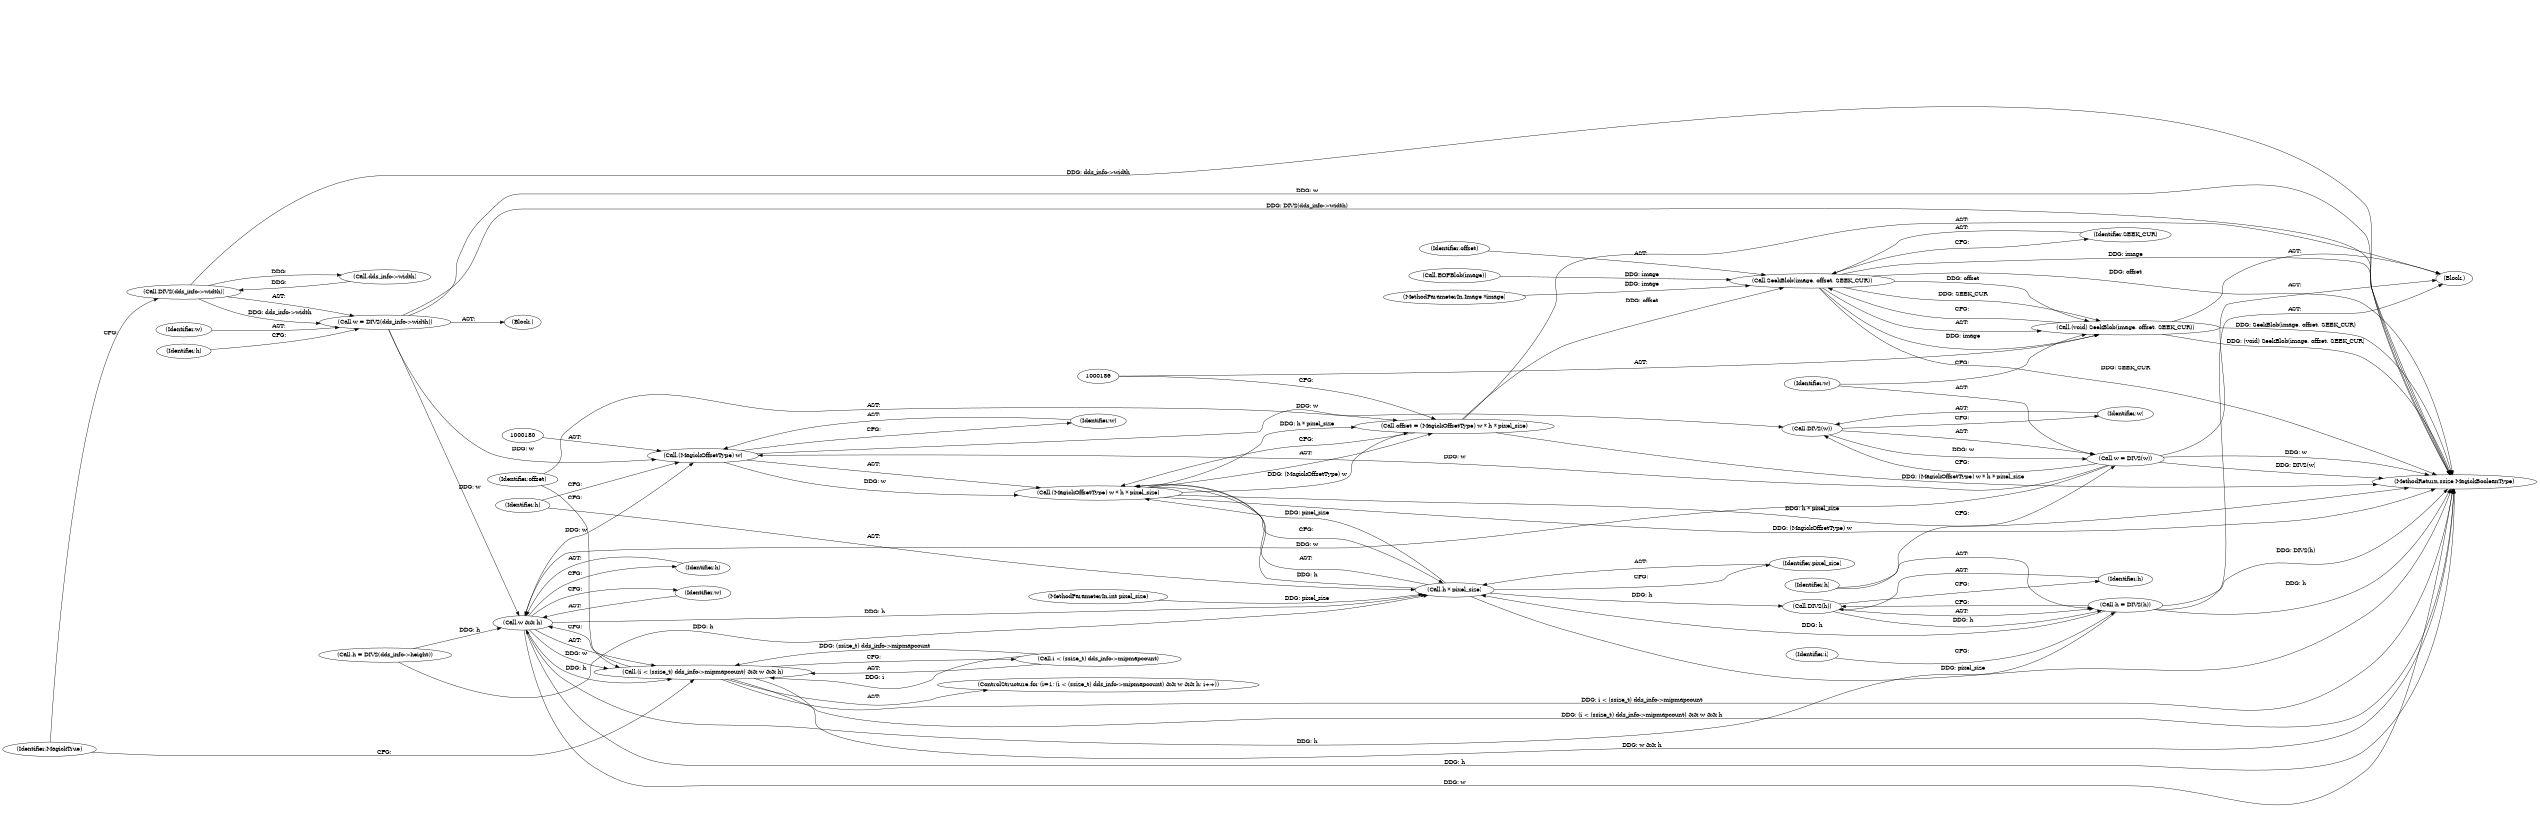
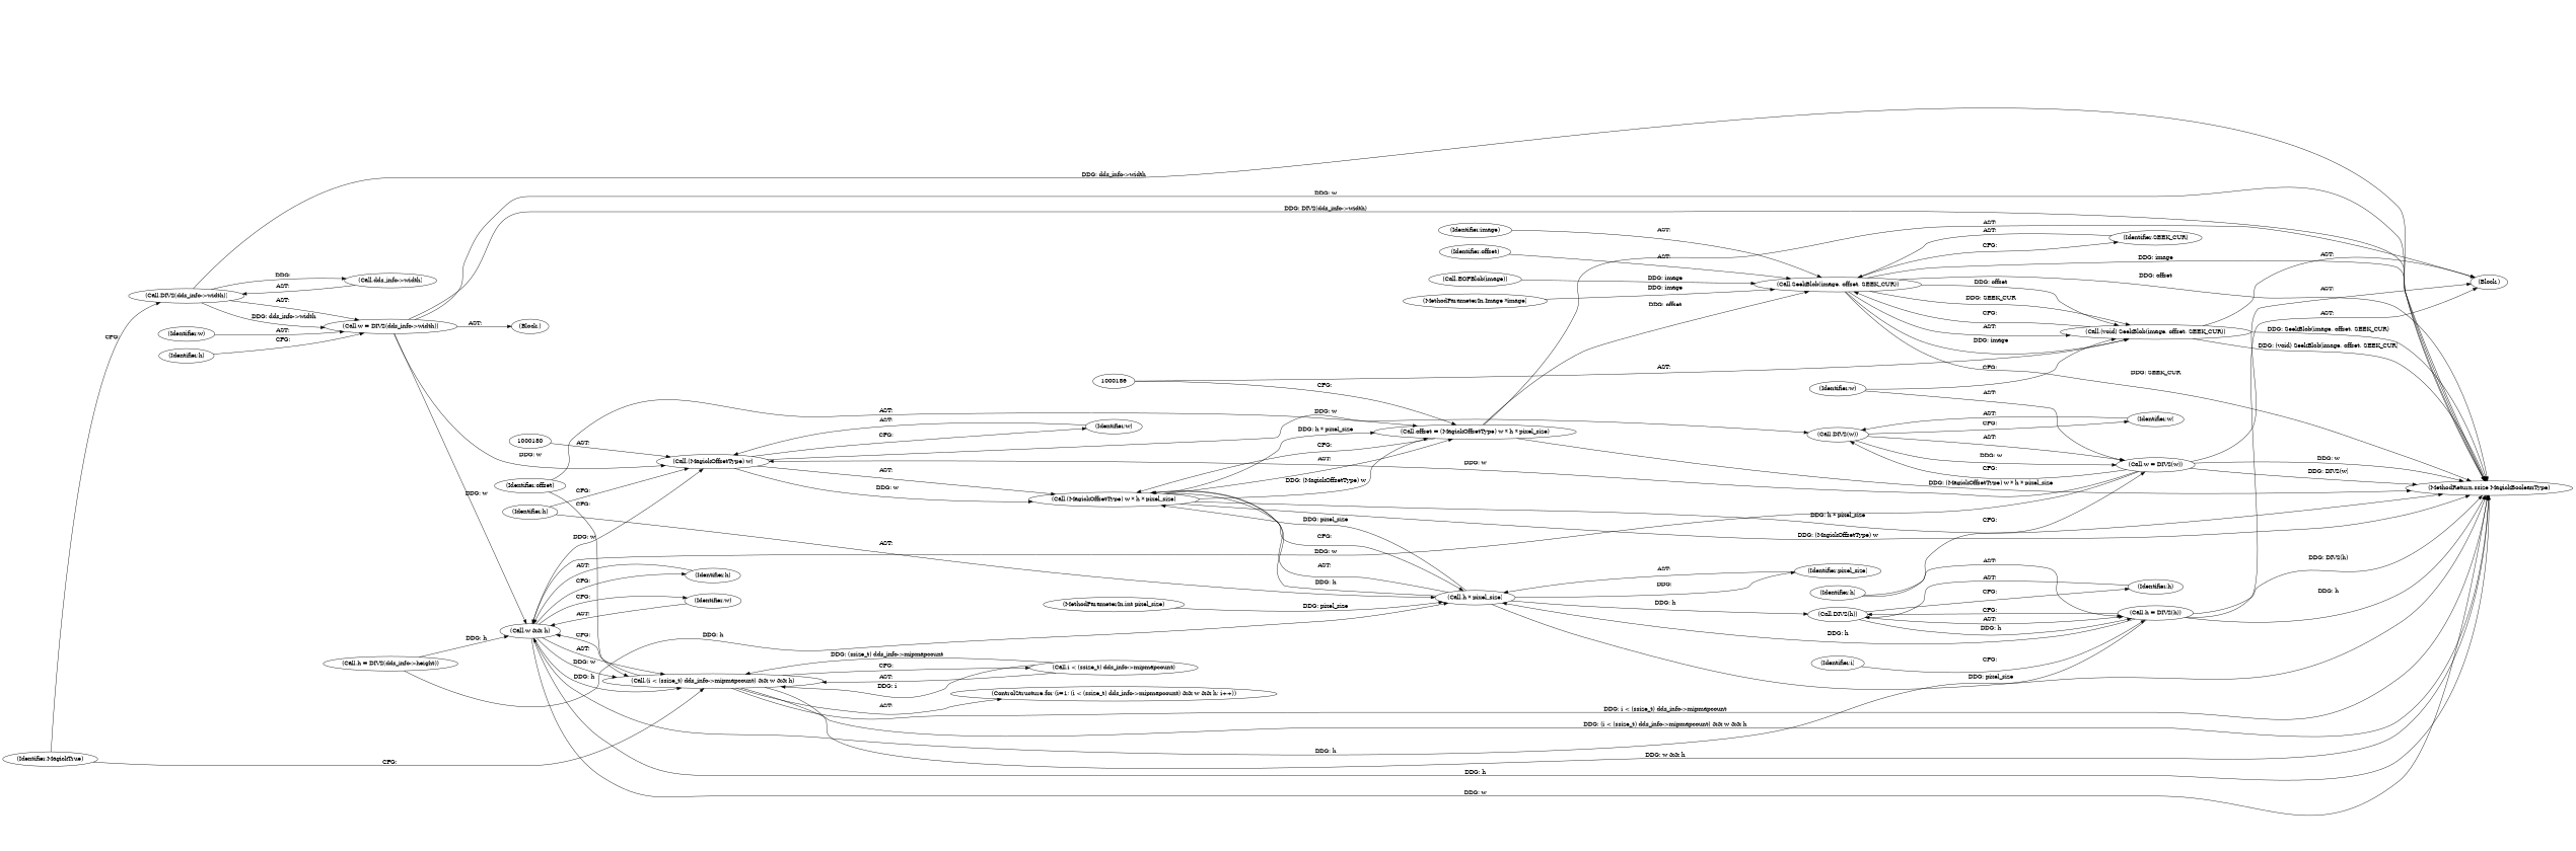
  digraph {
    rankdir=LR
    n1 [label="(Call,DIV2(dds_info->width))"]
    n2 [label="(Call,w = DIV2(dds_info->width))"]
    n3 [label="(Call,dds_info->width)"]
    n4 [label="(MethodReturn,ssize MagickBooleanType)"]
    n5 [label="(Call,w && h)"]
    n6 [label="(Call,(MagickOffsetType) w)"]
    n7 [label="(Block,)"]
    n8 [label="(Call,(i < (ssize_t) dds_info->mipmapcount) && w && h)"]
    n9 [label="(Call,h * pixel_size)"]
    n10 [label="(Identifier,h)"]
    n11 [label="(Identifier,w)"]
    n12 [label="(Call,(MagickOffsetType) w * h * pixel_size)"]
    n13 [label="(Call,DIV2(w))"]
    n14 [label="(Identifier,w)"]
    n15 [label="(ControlStructure,for (i=1; (i < (ssize_t) dds_info->mipmapcount) && w && h; i++))"]
    n16 [label="(Call,i < (ssize_t) dds_info->mipmapcount)"]
    n17 [label="(Call,DIV2(h))"]
    n18 [label="(Identifier,pixel_size)"]
    n19 [label="(Call,offset = (MagickOffsetType) w * h * pixel_size)"]
    n20 [label="(Call,w = DIV2(w))"]
    n21 [label="(Identifier,w)"]
    n22 [label="(Call,SeekBlob(image, offset, SEEK_CUR))"]
    n23 [label="(Block,)"]
    n24 [label="(Call,(void) SeekBlob(image, offset, SEEK_CUR))"]
    n25 [label="(Identifier,SEEK_CUR)"]
    n26 [label="(Call,h = DIV2(h))"]
    n27 [label="(Identifier,h)"]
    n28 [label="(Identifier,h)"]
    n29 [label="(Identifier,w)"]
    n30 [label="(Identifier,i)"]
    n31 [label="(Identifier,MagickTrue)"]
    n32 [label="(Identifier,w)"]
    n33 [label="(Identifier,offset)"]
+   n34 [label="(Identifier,image)"]
    n35 [label="(MethodParameterIn,int pixel_size)"]
    n36 [label="(Identifier,offset)"]
    n37 [label="(Call,h = DIV2(dds_info->height))"]
    n38 [label="(Identifier,h)"]
    n39 [label="(Call,EOFBlob(image))"]
    n40 [label="(MethodParameterIn,Image *image)"]
    n41 [label="(Identifier,h)"]
    1000180
    1000186
    n1 -> n2 [label="AST: "]
    n1 -> n2 [label="DDG: dds_info->width"]
    n1 -> n3 [label="DDG: "]
    n1 -> n4 [label="DDG: dds_info->width"]
    n2 -> n4 [label="DDG: DIV2(dds_info->width)"]
    n2 -> n4 [label="DDG: w"]
    n2 -> n5 [label="DDG: w"]
    n2 -> n6 [label="DDG: w"]
    n2 -> n7 [label="AST: "]
-   n3 -> n1 [label="DDG: "]
+   n3 -> n1 [label="AST: "]
    n5 -> n4 [label="DDG: h"]
    n5 -> n4 [label="DDG: w"]
    n5 -> n6 [label="DDG: w"]
    n5 -> n8 [label="AST: "]
    n5 -> n8 [label="DDG: w"]
    n5 -> n8 [label="DDG: h"]
-   n5 -> n9 [label="DDG: h"]
    n5 -> n10 [label="CFG: "]
    n5 -> n11 [label="CFG: "]
    n6 -> n12 [label="AST: "]
    n6 -> n12 [label="DDG: w"]
    n6 -> n13 [label="DDG: w"]
    n6 -> n14 [label="CFG: "]
    n8 -> n4 [label="DDG: w && h"]
    n8 -> n4 [label="DDG: i < (ssize_t) dds_info->mipmapcount"]
    n8 -> n4 [label="DDG: (i < (ssize_t) dds_info->mipmapcount) && w && h"]
    n8 -> n5 [label="CFG: "]
    n8 -> n15 [label="AST: "]
    n8 -> n16 [label="CFG: "]
    n9 -> n4 [label="DDG: pixel_size"]
    n9 -> n12 [label="AST: "]
    n9 -> n12 [label="DDG: h"]
    n9 -> n12 [label="DDG: pixel_size"]
    n9 -> n17 [label="DDG: h"]
-   n9 -> n18 [label="CFG: "]
+   n9 -> n18 [label="DDG: "]
    n10 -> n5 [label="AST: "]
    n11 -> n5 [label="AST: "]
    n12 -> n4 [label="DDG: h * pixel_size"]
    n12 -> n4 [label="DDG: (MagickOffsetType) w"]
    n12 -> n9 [label="CFG: "]
    n12 -> n19 [label="AST: "]
    n12 -> n19 [label="DDG: (MagickOffsetType) w"]
    n12 -> n19 [label="DDG: h * pixel_size"]
    n13 -> n20 [label="AST: "]
    n13 -> n20 [label="DDG: w"]
    n13 -> n21 [label="CFG: "]
    n14 -> n6 [label="AST: "]
    n16 -> n8 [label="AST: "]
    n16 -> n8 [label="DDG: i"]
    n16 -> n8 [label="DDG: (ssize_t) dds_info->mipmapcount"]
    n17 -> n26 [label="AST: "]
    n17 -> n26 [label="DDG: h"]
    n17 -> n27 [label="CFG: "]
    n18 -> n9 [label="AST: "]
    n19 -> n4 [label="DDG: (MagickOffsetType) w * h * pixel_size"]
    n19 -> n12 [label="CFG: "]
    n19 -> n22 [label="DDG: offset"]
    n19 -> n23 [label="AST: "]
    n20 -> n4 [label="DDG: DIV2(w)"]
    n20 -> n4 [label="DDG: w"]
    n20 -> n5 [label="DDG: w"]
    n20 -> n6 [label="DDG: w"]
    n20 -> n13 [label="CFG: "]
    n20 -> n23 [label="AST: "]
    n21 -> n13 [label="AST: "]
    n22 -> n4 [label="DDG: SEEK_CUR"]
    n22 -> n4 [label="DDG: image"]
    n22 -> n4 [label="DDG: offset"]
    n22 -> n24 [label="AST: "]
    n22 -> n24 [label="DDG: image"]
    n22 -> n24 [label="DDG: offset"]
    n22 -> n24 [label="DDG: SEEK_CUR"]
    n22 -> n25 [label="CFG: "]
    n24 -> n4 [label="DDG: (void) SeekBlob(image, offset, SEEK_CUR)"]
    n24 -> n4 [label="DDG: SeekBlob(image, offset, SEEK_CUR)"]
    n24 -> n22 [label="CFG: "]
    n24 -> n23 [label="AST: "]
    n25 -> n22 [label="AST: "]
    n26 -> n4 [label="DDG: DIV2(h)"]
    n26 -> n4 [label="DDG: h"]
    n26 -> n5 [label="DDG: h"]
    n26 -> n9 [label="DDG: h"]
    n26 -> n17 [label="CFG: "]
    n26 -> n23 [label="AST: "]
    n27 -> n17 [label="AST: "]
    n28 -> n6 [label="CFG: "]
    n28 -> n9 [label="AST: "]
    n29 -> n20 [label="AST: "]
    n29 -> n24 [label="CFG: "]
    n30 -> n26 [label="CFG: "]
    n31 -> n1 [label="CFG: "]
    n31 -> n8 [label="CFG: "]
    n32 -> n2 [label="AST: "]
    n33 -> n8 [label="CFG: "]
    n33 -> n19 [label="AST: "]
+   n34 -> n22 [label="AST: "]
    n35 -> n9 [label="DDG: pixel_size"]
    n36 -> n22 [label="AST: "]
    n37 -> n5 [label="DDG: h"]
    n37 -> n9 [label="DDG: h"]
    n38 -> n2 [label="CFG: "]
    n39 -> n22 [label="DDG: image"]
    n40 -> n22 [label="DDG: image"]
    n41 -> n20 [label="CFG: "]
    n41 -> n26 [label="AST: "]
    1000180 -> n6 [label="AST: "]
    1000186 -> n19 [label="CFG: "]
    1000186 -> n24 [label="AST: "]
  }
